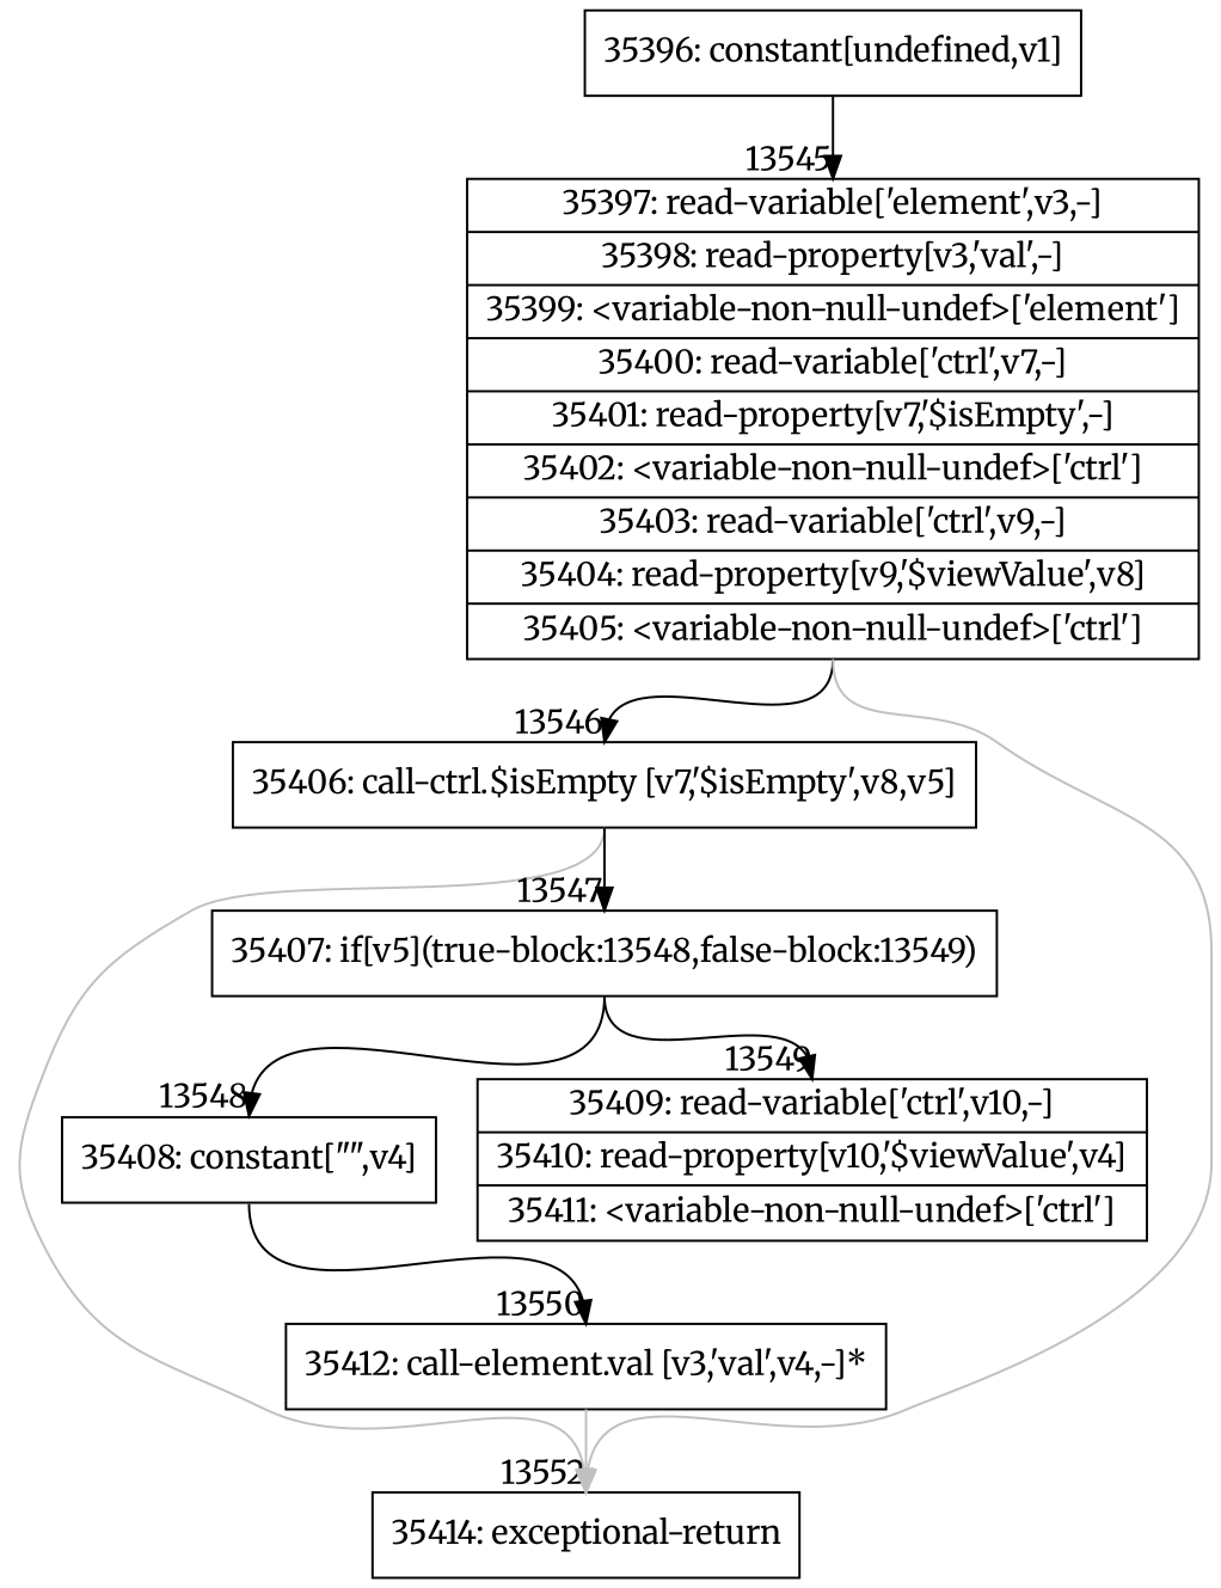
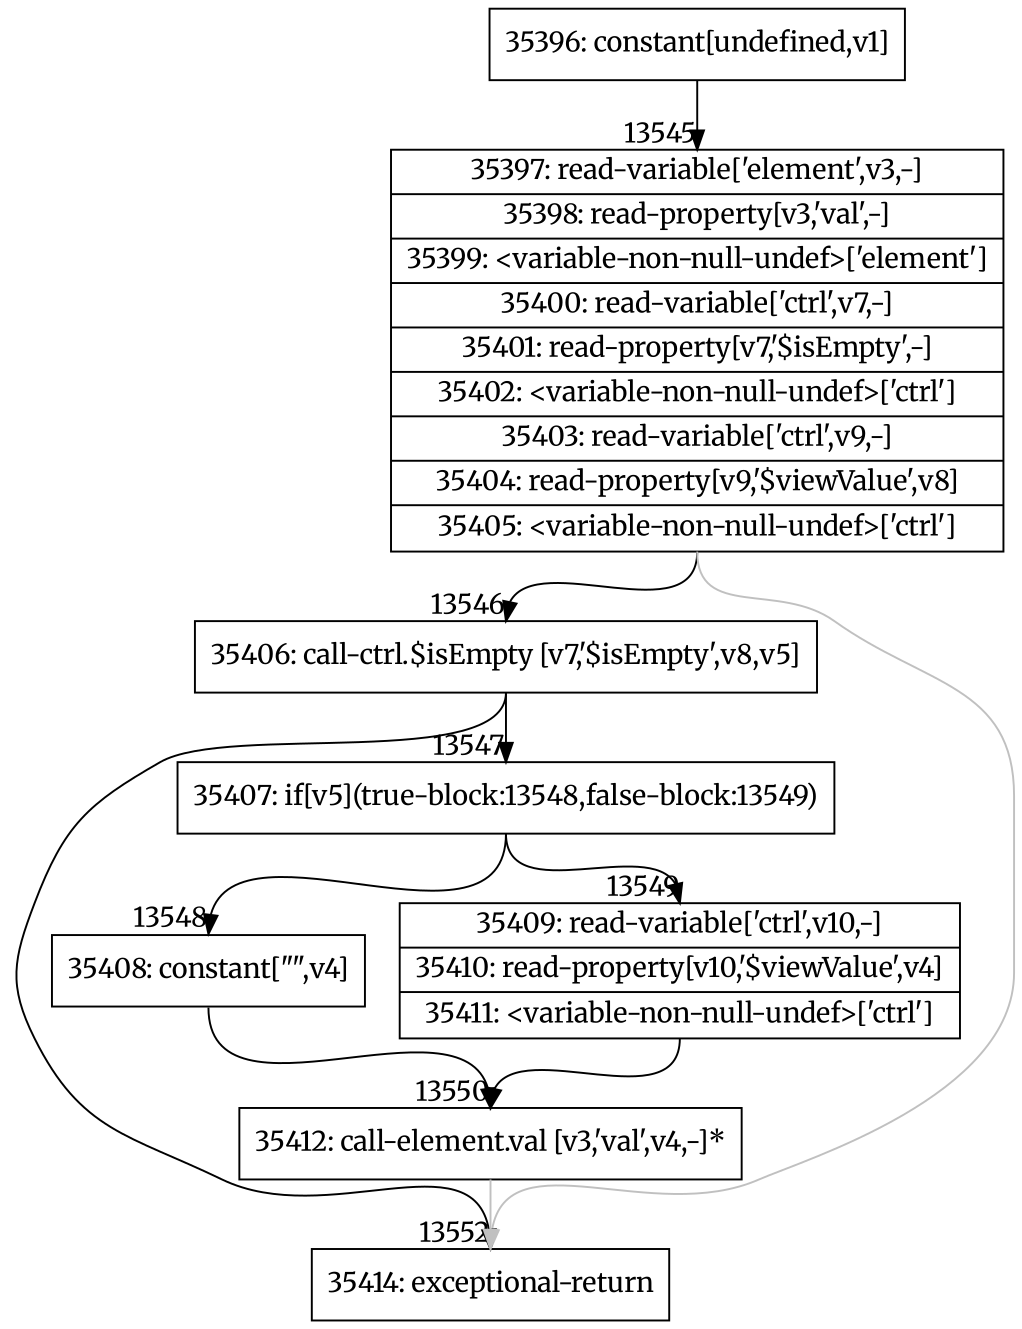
  digraph {
    fontname=Merriweather
    rankdir=TD
    node [fontname=Merriweather shape=record]
    edge [fontname=Merriweather headport=n tailport=s]
    n1 [label="{35396: constant[undefined,v1]}"]
    n2 [label="{35397: read-variable['element',v3,-]|35398: read-property[v3,'val',-]|35399: \<variable-non-null-undef\>['element']|35400: read-variable['ctrl',v7,-]|35401: read-property[v7,'$isEmpty',-]|35402: \<variable-non-null-undef\>['ctrl']|35403: read-variable['ctrl',v9,-]|35404: read-property[v9,'$viewValue',v8]|35405: \<variable-non-null-undef\>['ctrl']}"]
    n3 [label="{35406: call-ctrl.$isEmpty [v7,'$isEmpty',v8,v5]}"]
    n4 [label="{35414: exceptional-return}"]
    n5 [label="{35407: if[v5](true-block:13548,false-block:13549)}"]
    n6 [label="{35408: constant[\"\",v4]}"]
    n7 [label="{35409: read-variable['ctrl',v10,-]|35410: read-property[v10,'$viewValue',v4]|35411: \<variable-non-null-undef\>['ctrl']}"]
    n8 [label="{35412: call-element.val [v3,'val',v4,-]*}"]
    n1 -> n2 [headlabel="      13545"]
    n2 -> n3 [headlabel="      13546"]
    n2 -> n4 [color=gray headlabel="      13552"]
-   n3 -> n4 [color=gray]
+   n3 -> n4 [color=black]
    n3 -> n5 [headlabel="      13547"]
    n5 -> n6 [headlabel="      13548"]
    n5 -> n7 [headlabel="      13549"]
    n6 -> n8 [headlabel="      13550"]
+   n7 -> n8
    n8 -> n4 [color=gray]
  }
